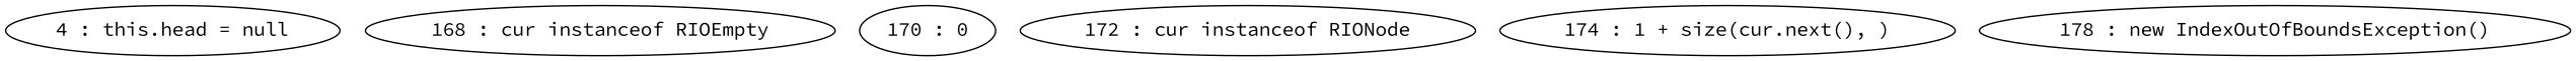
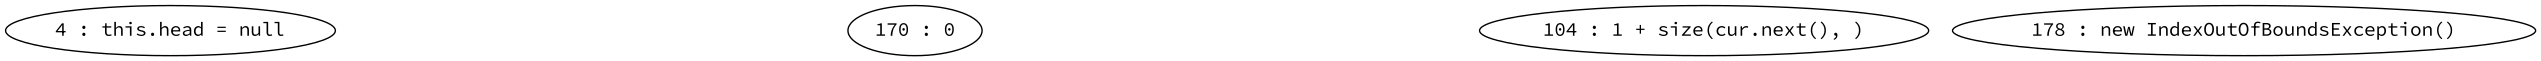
  digraph {
    fontname="Source Code Pro"
    node [fontname="Source Code Pro"]
    "4 : this.head = null"
-   "168 : cur instanceof RIOEmpty"
    "170 : 0"
-   "172 : cur instanceof RIONode"
-   "174 : 1 + size(cur.next(), )"
+   "174 : 1 + size(cur.next(), )" [label="104 : 1 + size(cur.next(), )"]
    "178 : new IndexOutOfBoundsException()"
  }
